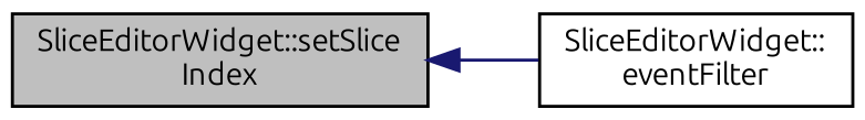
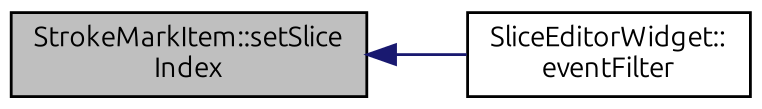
  digraph {
    rankdir=LR
    fontname=Ubuntu
    node [color=black fontname=Ubuntu fontsize=10 shape=record style=filled]
-   n1 [fillcolor=grey75 fontcolor=black height=0.2 label="SliceEditorWidget::setSlice\lIndex" width=0.4]
+   n1 [fillcolor=grey75 fontcolor=black height=0.2 label="StrokeMarkItem::setSlice\lIndex" width=0.4]
    n2 [fillcolor=white height=0.2 label="SliceEditorWidget::\leventFilter" width=0.4]
    n1 -> n2 [color=midnightblue dir=back fontname=Ubuntu fontsize=10 labelfontname=Helvetica labelfontsize=10 style=solid]
  }
